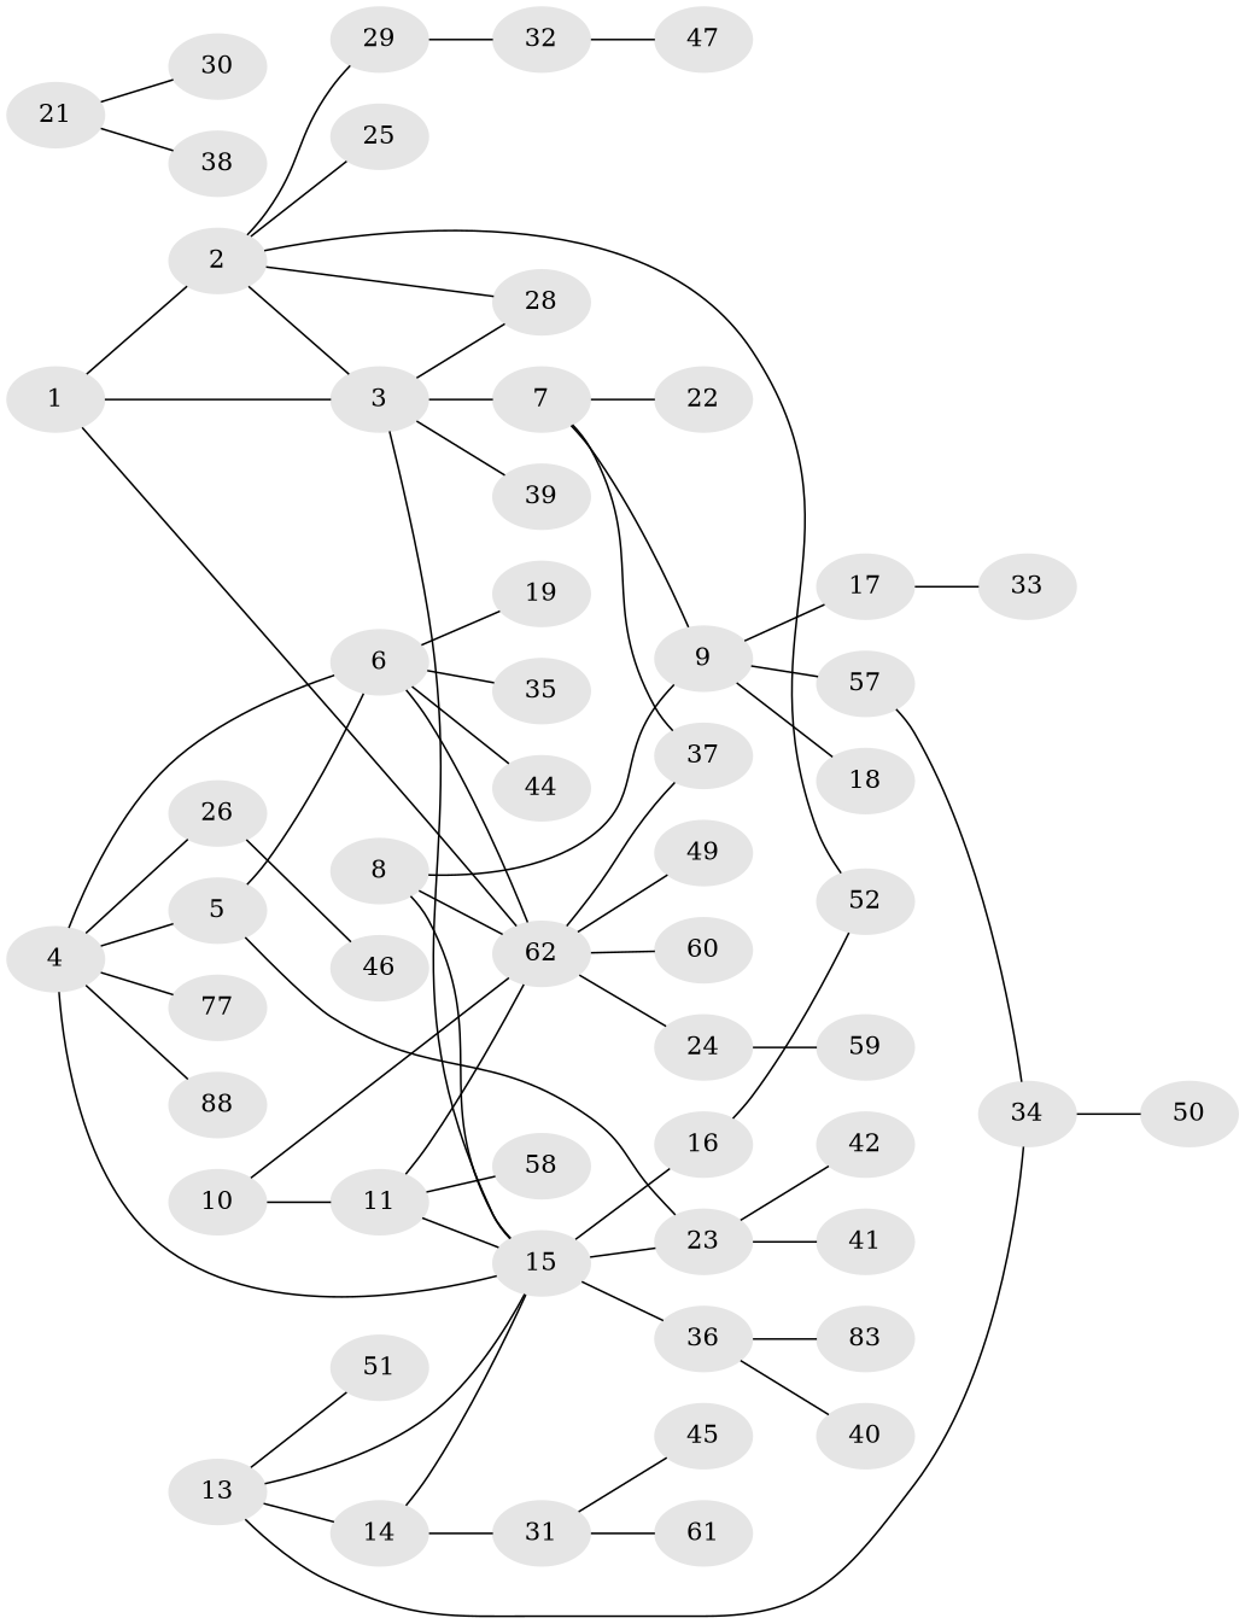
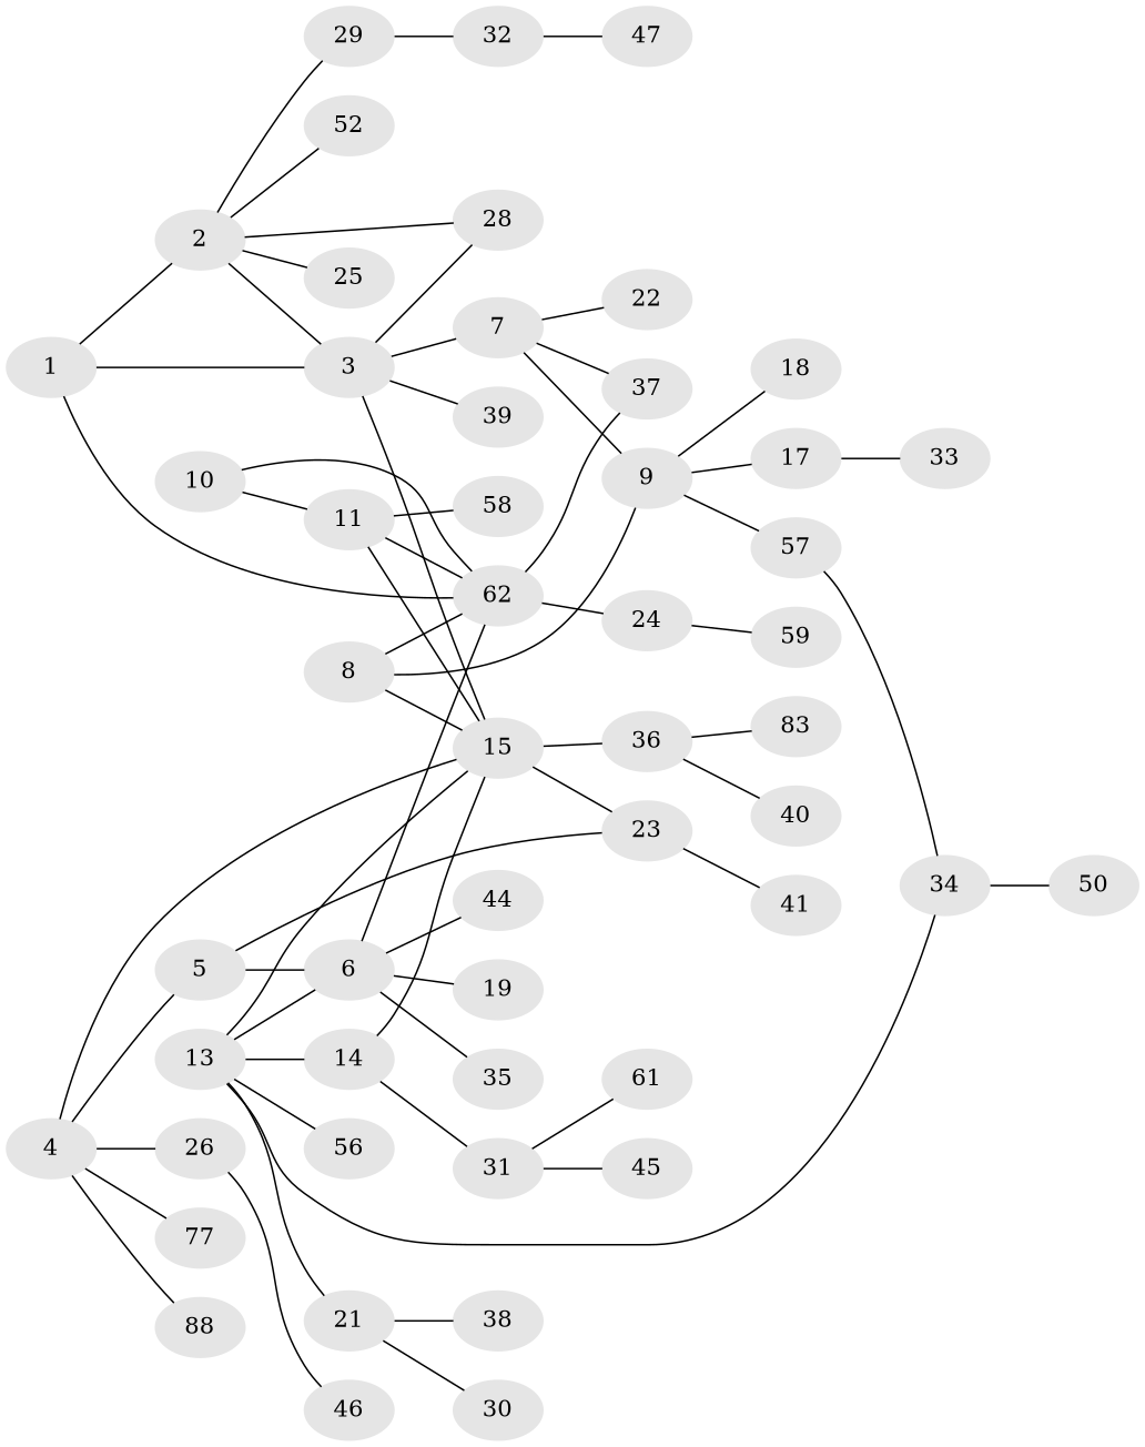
  graph {
    rankdir=LR
    node [color=gray90 style=filled]
    1
    2
    3
    n4 [label=62]
    25
    28
    29
    52
    7
    15
    39
    37
    24
-   49
-   60
-   16
    32
    4
    5
    6
    26
    n22 [label=77]
    n23 [label=88]
    9
    22
    23
    36
    19
    35
    44
    46
    41
-   42
    17
    18
    57
    8
    33
    34
    50
    10
    11
    58
    59
    13
    14
    21
-   56 [label=51]
+   56
    31
    30
    38
    45
    61
    40
    n55 [label=83]
    47
    1 -- 2
    1 -- 3
    1 -- n4
    2 -- 3
    2 -- 25
    2 -- 28
    2 -- 29
    2 -- 52
    3 -- 28
    3 -- 7
    3 -- 15
    3 -- 39
    n4 -- 37
    n4 -- 24
-   n4 -- 49
-   n4 -- 60
    29 -- 32
    7 -- 37
    7 -- 9
    7 -- 22
-   15 -- 16
    15 -- 23
    15 -- 36
    24 -- 59
-   16 -- 52
    32 -- 47
    4 -- 15
    4 -- 5
-   4 -- 6
+   13 -- 6
    4 -- 26
    4 -- n22
    4 -- n23
    5 -- 6
    5 -- 23
    6 -- n4
    6 -- 19
    6 -- 35
    6 -- 44
    26 -- 46
    9 -- 17
    9 -- 18
    9 -- 57
    23 -- 41
-   23 -- 42
    36 -- 40
    36 -- n55
    17 -- 33
    57 -- 34
    8 -- n4
    8 -- 15
    8 -- 9
    34 -- 50
    10 -- n4
    10 -- 11
    11 -- n4
    11 -- 15
    11 -- 58
    13 -- 15
    13 -- 34
    13 -- 14
+   13 -- 21
    13 -- 56
    14 -- 15
    14 -- 31
    21 -- 30
    21 -- 38
    31 -- 45
    31 -- 61
  }
